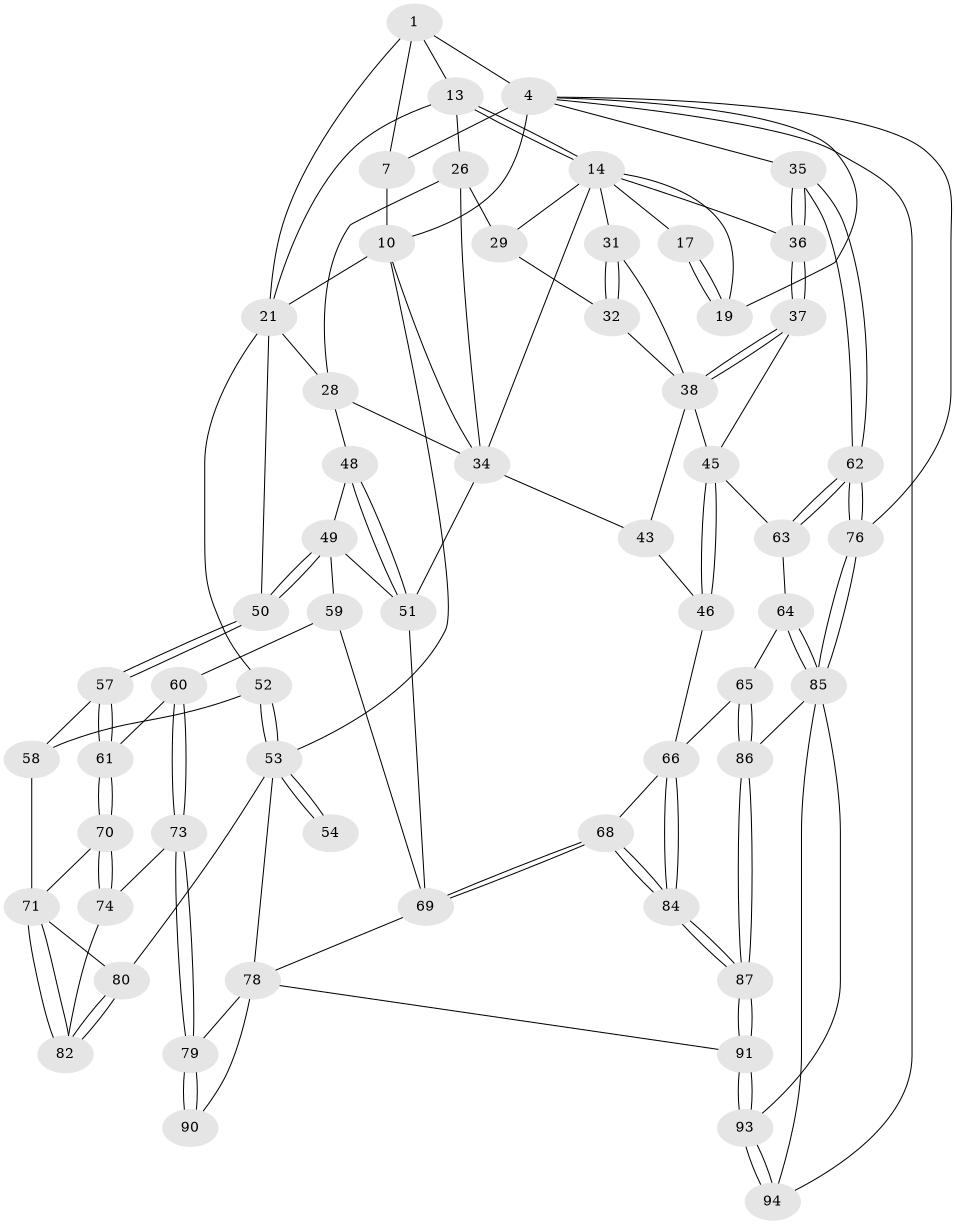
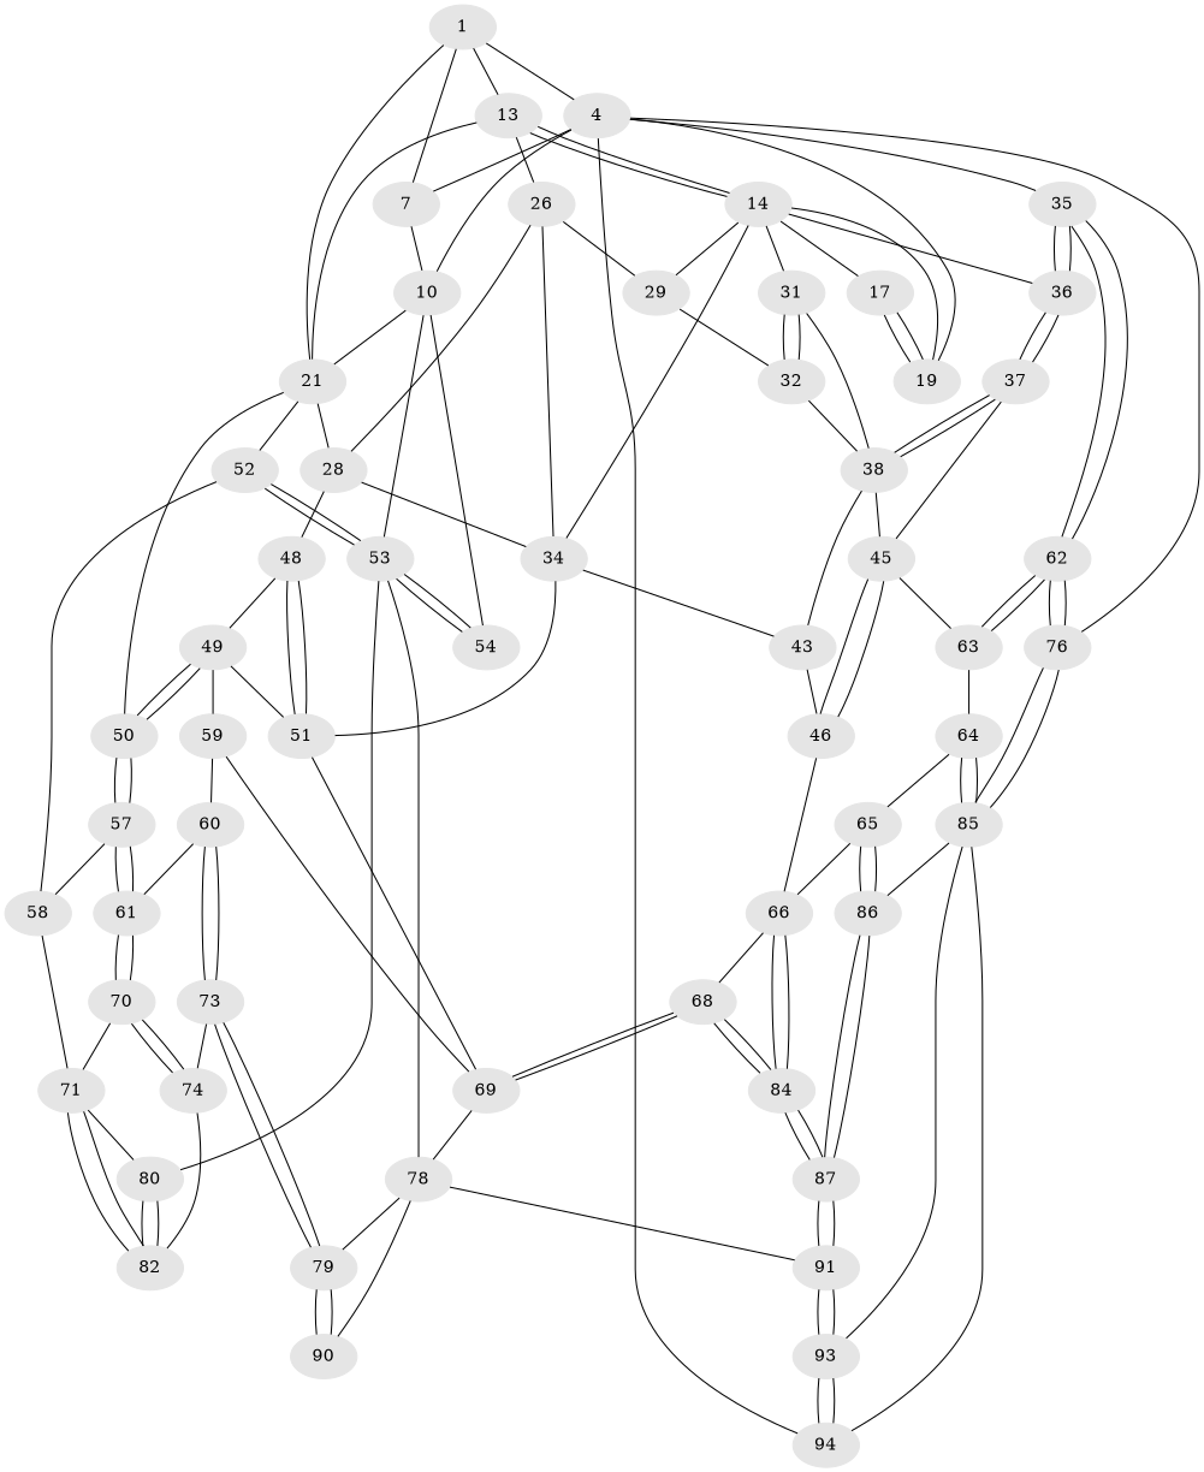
  graph {
    node [color=gray90 style=filled]
    1 [super="+2+6"]
    4 [super="+5+18+75"]
    7 [super="+8"]
    13 [super="+20"]
    21 [super="+23"]
    10 [super="+11"]
    19
    35
    76
    94
    14 [super="+15"]
    26 [super="+27"]
    28 [super="+40"]
    50
    52
    53 [super="+81"]
    54
    36
    62
    85 [super="+88"]
    78 [super="+92"]
    80
    17
    29
    31
    34 [super="+39"]
    32 [super="+33"]
    38 [super="+41"]
    37
    48
    57
    58
    43
    51 [super="+55"]
    49 [super="+56"]
    45 [super="+47"]
    46
    69 [super="+77"]
    63
    66 [super="+67"]
    64
    68
    84
    59
    60
    61
    71 [super="+72"]
    79
    90
    91
    82
    70
    73
    74 [super="+83"]
    65
    86
    93
    87
    1 -- 4
    1 -- 7
    1 -- 13
    1 -- 21
    4 -- 7
    4 -- 10 [weight=3]
    4 -- 19
    4 -- 35
    4 -- 76
    4 -- 94
    7 -- 10 [weight=2]
    13 -- 21
    13 -- 14
    13 -- 14
    13 -- 26
    21 -- 28
    21 -- 50
    21 -- 52
    10 -- 21
    10 -- 53
-   10 -- 34 [weight=2]
+   10 -- 54 [weight=2]
    35 -- 36
    35 -- 36
    35 -- 62
    35 -- 62
    76 -- 85
    76 -- 85
    14 -- 19
    14 -- 36
    14 -- 17
    14 -- 29
    14 -- 31
    14 -- 34
    26 -- 28
    26 -- 29
    26 -- 34
    28 -- 34
    28 -- 48
    50 -- 57
    50 -- 57
    52 -- 53
    52 -- 53
    52 -- 58
    53 -- 54
    53 -- 54
    53 -- 78
    53 -- 80
    36 -- 37
    36 -- 37
    62 -- 76
    62 -- 76
    62 -- 63
    62 -- 63
    85 -- 94
    85 -- 86
    85 -- 93
    78 -- 79
    78 -- 90
    78 -- 91
    80 -- 82
    80 -- 82
    17 -- 19
    17 -- 19
    29 -- 32
    31 -- 32
    31 -- 32
    31 -- 38
    34 -- 43
    34 -- 51
    32 -- 38
    38 -- 43
    38 -- 45
    37 -- 38
    37 -- 38
    37 -- 45
    48 -- 51
    48 -- 51
    48 -- 49
    57 -- 58
    57 -- 61
    57 -- 61
    58 -- 71
    43 -- 46
    51 -- 69
    49 -- 50
    49 -- 50
    49 -- 51
    49 -- 59
    45 -- 46
    45 -- 46
    45 -- 63
    46 -- 66
    69 -- 78
    63 -- 64
    66 -- 68
    66 -- 84
    66 -- 84
    64 -- 85
    64 -- 85
    64 -- 65
    68 -- 69
    68 -- 69
    68 -- 84
    68 -- 84
    84 -- 87
    84 -- 87
    59 -- 69
    59 -- 60
    60 -- 61
    60 -- 73
    60 -- 73
    61 -- 70
    61 -- 70
    71 -- 80
    71 -- 82
    71 -- 82
    79 -- 90
    79 -- 90
    91 -- 93
    91 -- 93
    70 -- 71
    70 -- 74
    70 -- 74
    73 -- 79
    73 -- 79
    73 -- 74
    74 -- 82
    65 -- 66
    65 -- 86
    65 -- 86
    86 -- 87
    86 -- 87
    93 -- 94
    93 -- 94
    87 -- 91
    87 -- 91
  }
